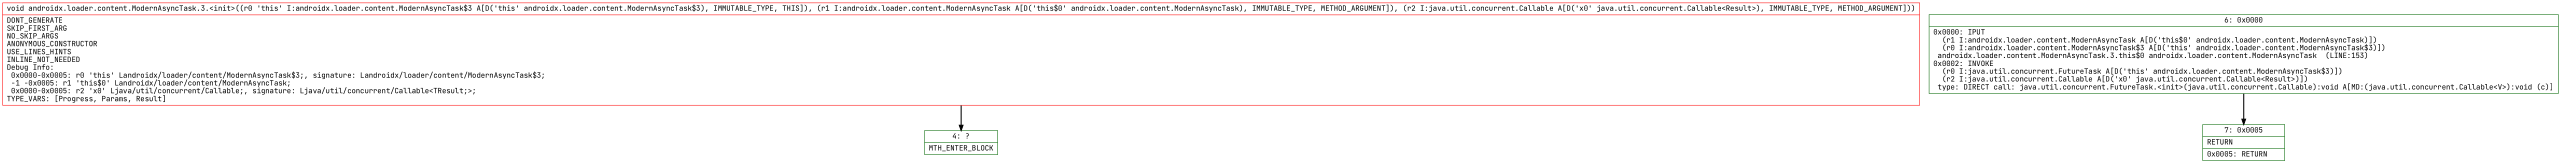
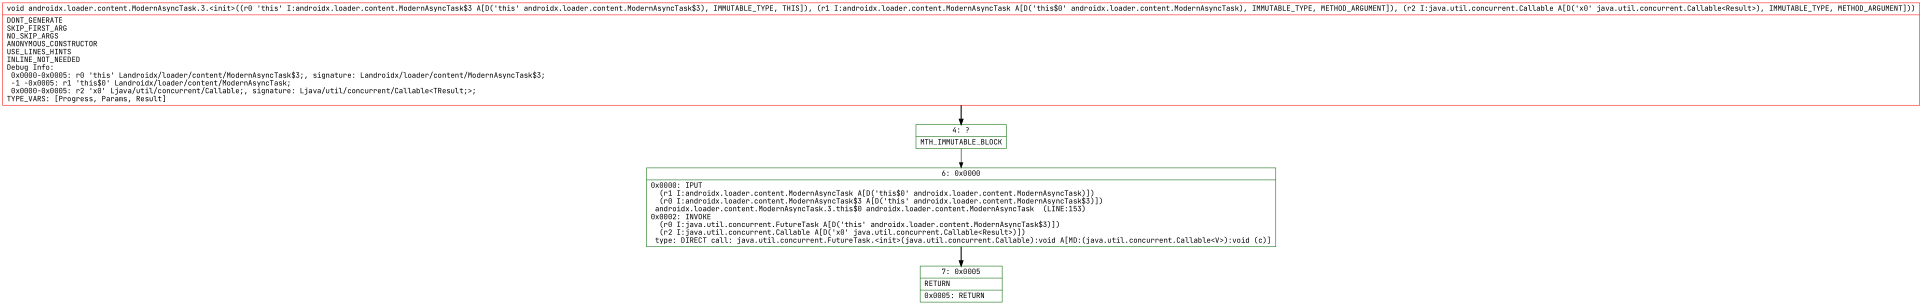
  digraph {
    fontname="JetBrains Mono"
    node [color=darkgreen fontname="JetBrains Mono" shape=record]
    edge [fontname="JetBrains Mono" style=bold]
-   n1 [label="{4\:\ ?|MTH_ENTER_BLOCK\l}"]
+   n1 [label="{4\:\ ?|MTH_IMMUTABLE_BLOCK\l}"]
    n2 [label="{6\:\ 0x0000|0x0000: IPUT  \l  (r1 I:androidx.loader.content.ModernAsyncTask A[D('this$0' androidx.loader.content.ModernAsyncTask)])\l  (r0 I:androidx.loader.content.ModernAsyncTask$3 A[D('this' androidx.loader.content.ModernAsyncTask$3)])\l androidx.loader.content.ModernAsyncTask.3.this$0 androidx.loader.content.ModernAsyncTask  (LINE:153)\l0x0002: INVOKE  \l  (r0 I:java.util.concurrent.FutureTask A[D('this' androidx.loader.content.ModernAsyncTask$3)])\l  (r2 I:java.util.concurrent.Callable A[D('x0' java.util.concurrent.Callable\<Result\>)])\l type: DIRECT call: java.util.concurrent.FutureTask.\<init\>(java.util.concurrent.Callable):void A[MD:(java.util.concurrent.Callable\<V\>):void (c)]\l}"]
    n3 [label="{7\:\ 0x0005|RETURN\l|0x0005: RETURN   \l}"]
    n4 [color=red label="{void androidx.loader.content.ModernAsyncTask.3.\<init\>((r0 'this' I:androidx.loader.content.ModernAsyncTask$3 A[D('this' androidx.loader.content.ModernAsyncTask$3), IMMUTABLE_TYPE, THIS]), (r1 I:androidx.loader.content.ModernAsyncTask A[D('this$0' androidx.loader.content.ModernAsyncTask), IMMUTABLE_TYPE, METHOD_ARGUMENT]), (r2 I:java.util.concurrent.Callable A[D('x0' java.util.concurrent.Callable\<Result\>), IMMUTABLE_TYPE, METHOD_ARGUMENT]))  | DONT_GENERATE\lSKIP_FIRST_ARG\lNO_SKIP_ARGS\lANONYMOUS_CONSTRUCTOR\lUSE_LINES_HINTS\lINLINE_NOT_NEEDED\lDebug Info:\l  0x0000\-0x0005: r0 'this' Landroidx\/loader\/content\/ModernAsyncTask$3;, signature: Landroidx\/loader\/content\/ModernAsyncTask$3;\l  \-1 \-0x0005: r1 'this$0' Landroidx\/loader\/content\/ModernAsyncTask;\l  0x0000\-0x0005: r2 'x0' Ljava\/util\/concurrent\/Callable;, signature: Ljava\/util\/concurrent\/Callable\<TResult;\>;\lTYPE_VARS: [Progress, Params, Result]\l}"]
+   n1 -> n2 [style=solid]
    n2 -> n3
    n4 -> n1
  }
